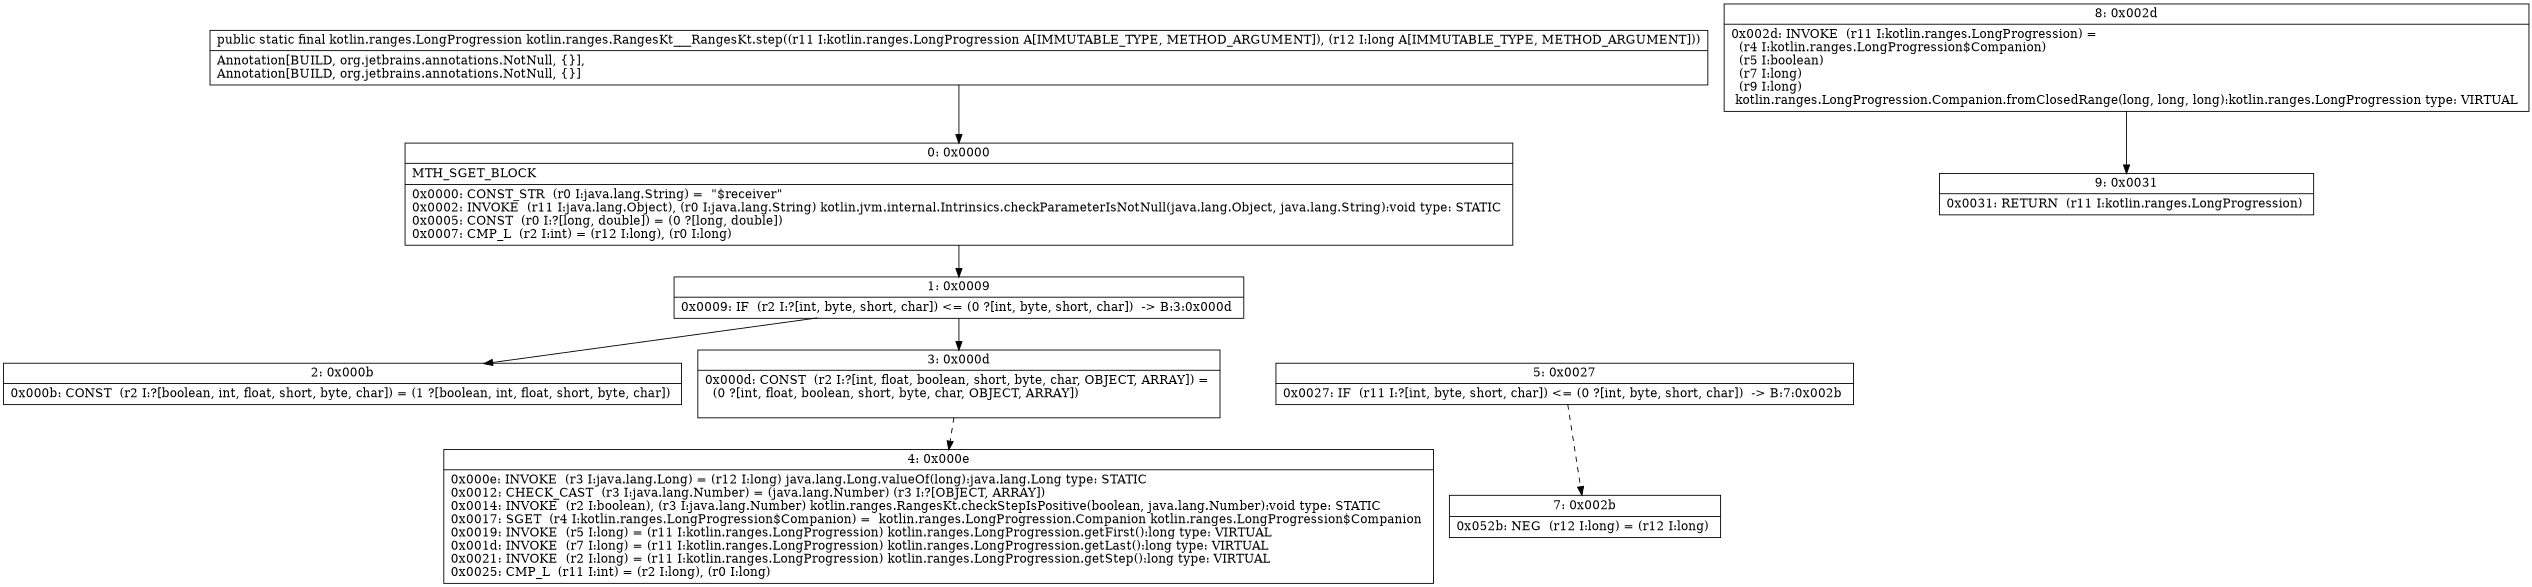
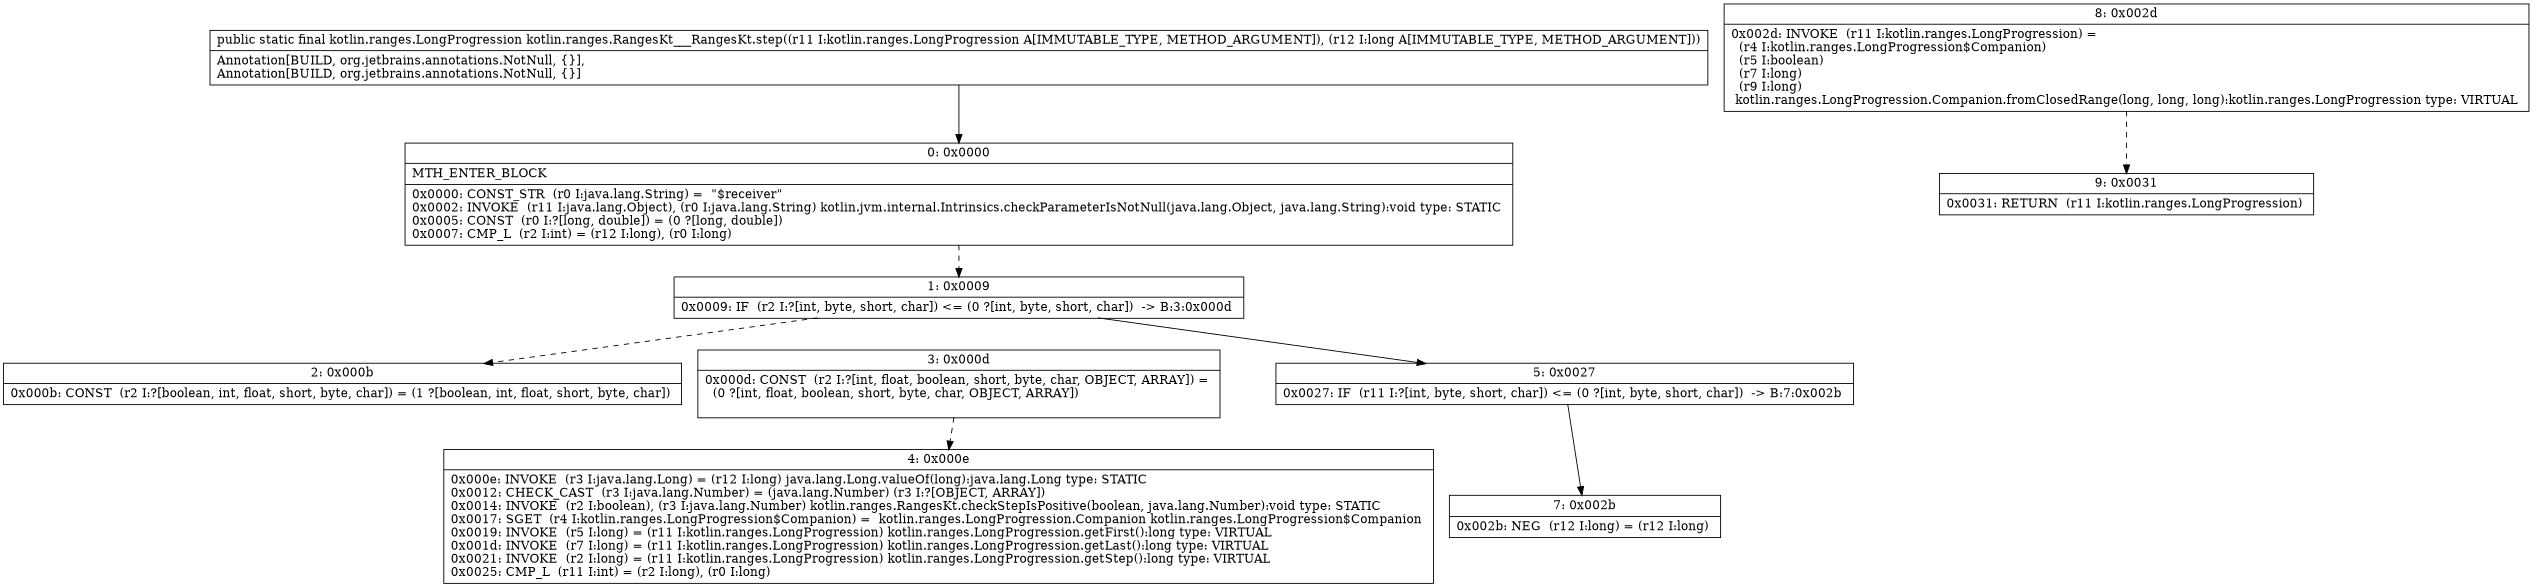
  digraph {
    node [shape=record]
-   n1 [label="{0\:\ 0x0000|MTH_SGET_BLOCK\l|0x0000: CONST_STR  (r0 I:java.lang.String) =  \"$receiver\" \l0x0002: INVOKE  (r11 I:java.lang.Object), (r0 I:java.lang.String) kotlin.jvm.internal.Intrinsics.checkParameterIsNotNull(java.lang.Object, java.lang.String):void type: STATIC \l0x0005: CONST  (r0 I:?[long, double]) = (0 ?[long, double]) \l0x0007: CMP_L  (r2 I:int) = (r12 I:long), (r0 I:long) \l}"]
+   n1 [label="{0\:\ 0x0000|MTH_ENTER_BLOCK\l|0x0000: CONST_STR  (r0 I:java.lang.String) =  \"$receiver\" \l0x0002: INVOKE  (r11 I:java.lang.Object), (r0 I:java.lang.String) kotlin.jvm.internal.Intrinsics.checkParameterIsNotNull(java.lang.Object, java.lang.String):void type: STATIC \l0x0005: CONST  (r0 I:?[long, double]) = (0 ?[long, double]) \l0x0007: CMP_L  (r2 I:int) = (r12 I:long), (r0 I:long) \l}"]
    n2 [label="{1\:\ 0x0009|0x0009: IF  (r2 I:?[int, byte, short, char]) \<= (0 ?[int, byte, short, char])  \-\> B:3:0x000d \l}"]
    n3 [label="{2\:\ 0x000b|0x000b: CONST  (r2 I:?[boolean, int, float, short, byte, char]) = (1 ?[boolean, int, float, short, byte, char]) \l}"]
    n4 [label="{3\:\ 0x000d|0x000d: CONST  (r2 I:?[int, float, boolean, short, byte, char, OBJECT, ARRAY]) = \l  (0 ?[int, float, boolean, short, byte, char, OBJECT, ARRAY])\l \l}"]
    n5 [label="{4\:\ 0x000e|0x000e: INVOKE  (r3 I:java.lang.Long) = (r12 I:long) java.lang.Long.valueOf(long):java.lang.Long type: STATIC \l0x0012: CHECK_CAST  (r3 I:java.lang.Number) = (java.lang.Number) (r3 I:?[OBJECT, ARRAY]) \l0x0014: INVOKE  (r2 I:boolean), (r3 I:java.lang.Number) kotlin.ranges.RangesKt.checkStepIsPositive(boolean, java.lang.Number):void type: STATIC \l0x0017: SGET  (r4 I:kotlin.ranges.LongProgression$Companion) =  kotlin.ranges.LongProgression.Companion kotlin.ranges.LongProgression$Companion \l0x0019: INVOKE  (r5 I:long) = (r11 I:kotlin.ranges.LongProgression) kotlin.ranges.LongProgression.getFirst():long type: VIRTUAL \l0x001d: INVOKE  (r7 I:long) = (r11 I:kotlin.ranges.LongProgression) kotlin.ranges.LongProgression.getLast():long type: VIRTUAL \l0x0021: INVOKE  (r2 I:long) = (r11 I:kotlin.ranges.LongProgression) kotlin.ranges.LongProgression.getStep():long type: VIRTUAL \l0x0025: CMP_L  (r11 I:int) = (r2 I:long), (r0 I:long) \l}"]
    n6 [label="{5\:\ 0x0027|0x0027: IF  (r11 I:?[int, byte, short, char]) \<= (0 ?[int, byte, short, char])  \-\> B:7:0x002b \l}"]
-   n7 [label="{7\:\ 0x002b|0x052b: NEG  (r12 I:long) = (r12 I:long) \l}"]
+   n7 [label="{7\:\ 0x002b|0x002b: NEG  (r12 I:long) = (r12 I:long) \l}"]
    n8 [label="{8\:\ 0x002d|0x002d: INVOKE  (r11 I:kotlin.ranges.LongProgression) = \l  (r4 I:kotlin.ranges.LongProgression$Companion)\l  (r5 I:boolean)\l  (r7 I:long)\l  (r9 I:long)\l kotlin.ranges.LongProgression.Companion.fromClosedRange(long, long, long):kotlin.ranges.LongProgression type: VIRTUAL \l}"]
    n9 [label="{9\:\ 0x0031|0x0031: RETURN  (r11 I:kotlin.ranges.LongProgression) \l}"]
    n10 [label="{public static final kotlin.ranges.LongProgression kotlin.ranges.RangesKt___RangesKt.step((r11 I:kotlin.ranges.LongProgression A[IMMUTABLE_TYPE, METHOD_ARGUMENT]), (r12 I:long A[IMMUTABLE_TYPE, METHOD_ARGUMENT]))  | Annotation[BUILD, org.jetbrains.annotations.NotNull, \{\}], \lAnnotation[BUILD, org.jetbrains.annotations.NotNull, \{\}]\l}"]
-   n1 -> n2
-   n2 -> n3 [style=solid]
-   n2 -> n4
+   n1 -> n2 [style=dashed]
+   n2 -> n3 [style=dashed]
+   n2 -> n6
    n4 -> n5 [style=dashed]
-   n6 -> n7 [style=dashed]
-   n8 -> n9
+   n6 -> n7
+   n8 -> n9 [style=dashed]
    n10 -> n1
  }
